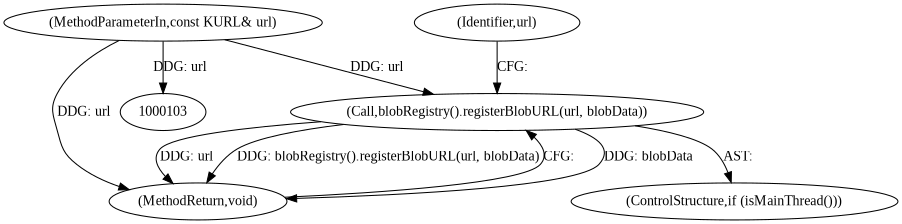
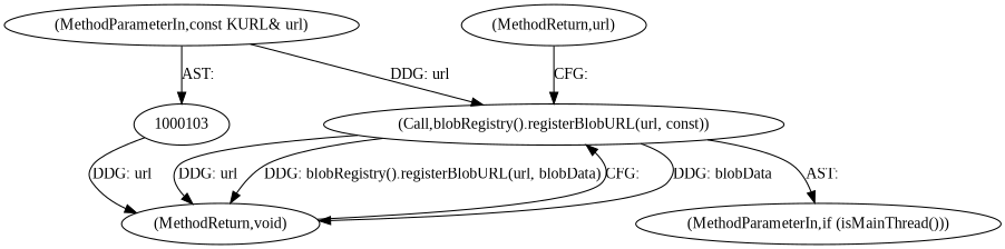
  digraph {
    fontname="Liberation Serif"
    node [fontname="Liberation Serif"]
    edge [fontname="Liberation Serif"]
-   n1 [label="(Call,blobRegistry().registerBlobURL(url, blobData))"]
-   n2 [label="(ControlStructure,if (isMainThread()))"]
+   n1 [label="(Call,blobRegistry().registerBlobURL(url, const))"]
+   n2 [label="(MethodParameterIn,if (isMainThread()))"]
    n3 [label="(MethodReturn,void)"]
    n4 [label="(MethodParameterIn,const KURL& url)"]
    n5 [label=1000103]
-   n6 [label="(Identifier,url)"]
+   n6 [label="(MethodReturn,url)"]
    n1 -> n2 [label="AST: "]
    n1 -> n3 [label="DDG: blobData"]
    n1 -> n3 [label="DDG: url"]
    n1 -> n3 [label="DDG: blobRegistry().registerBlobURL(url, blobData)"]
    n3 -> n1 [label="CFG: "]
    n4 -> n1 [label="DDG: url"]
-   n4 -> n3 [label="DDG: url"]
-   n4 -> n5 [label="DDG: url"]
+   n5 -> n3 [label="DDG: url"]
+   n4 -> n5 [label="AST: "]
    n6 -> n1 [label="CFG: "]
  }
